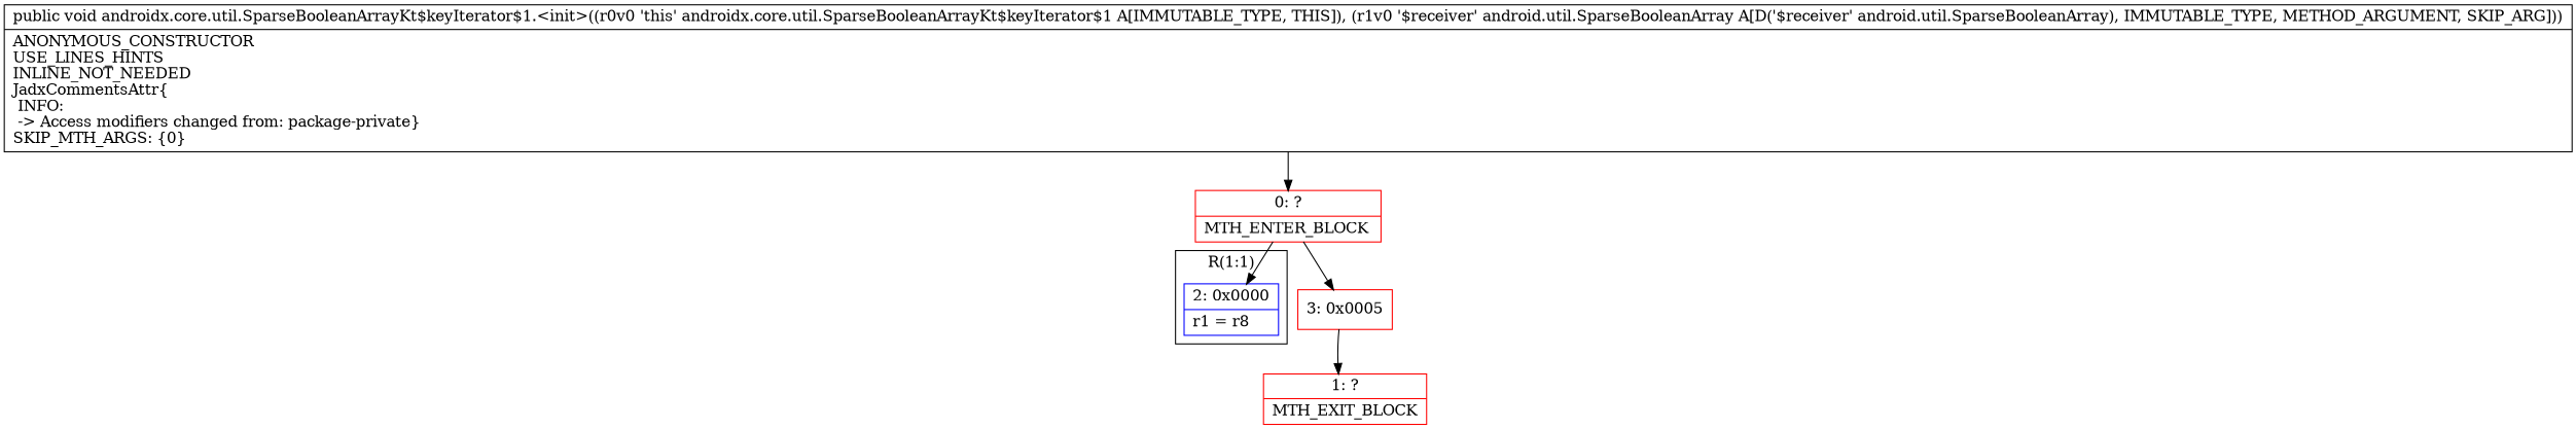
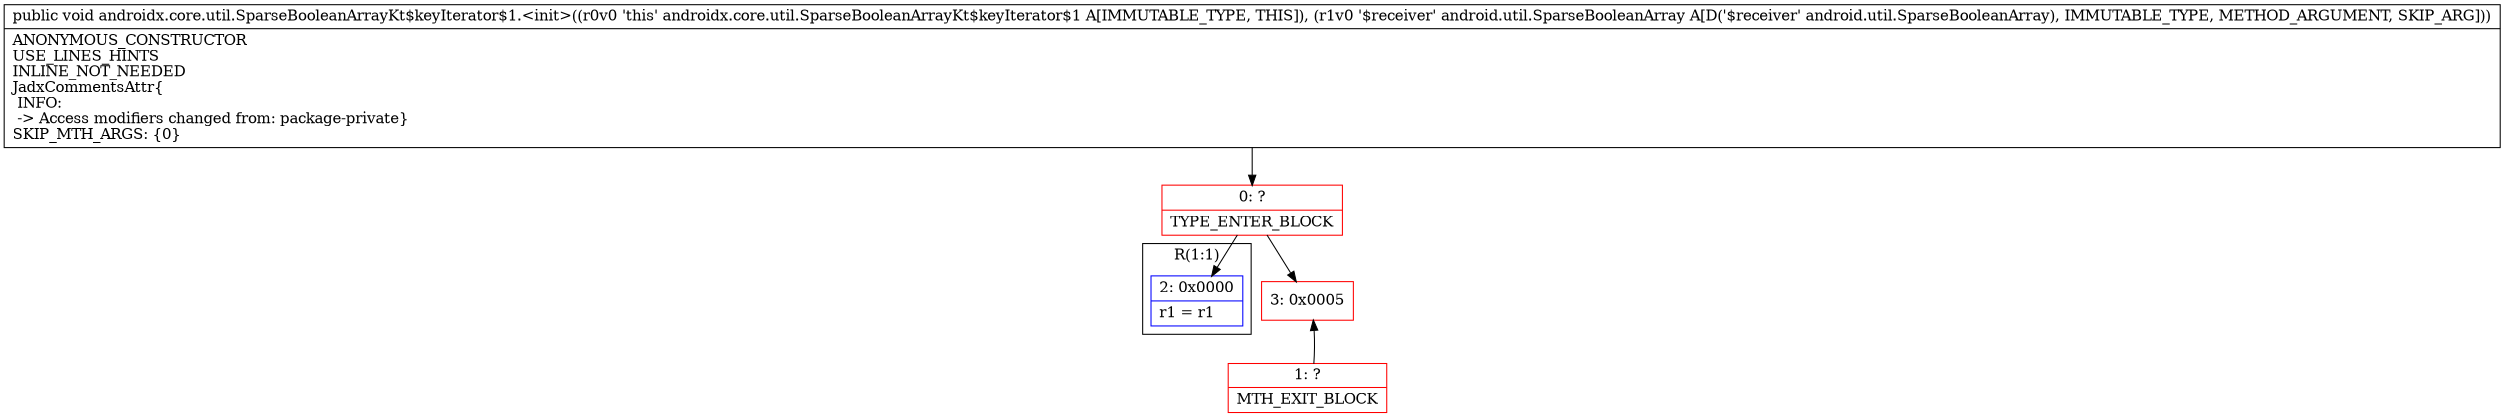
  digraph {
    node [color=red shape=record]
-   n1 [color=blue label="{2\:\ 0x0000|r1 = r8\l}"]
+   n1 [color=blue label="{2\:\ 0x0000|r1 = r1\l}"]
    n2 [label="{3\:\ 0x0005}"]
    n3 [label="{1\:\ ?|MTH_EXIT_BLOCK\l}"]
-   n4 [label="{0\:\ ?|MTH_ENTER_BLOCK\l}"]
+   n4 [label="{0\:\ ?|TYPE_ENTER_BLOCK\l}"]
    n5 [label="{public void androidx.core.util.SparseBooleanArrayKt$keyIterator$1.\<init\>((r0v0 'this' androidx.core.util.SparseBooleanArrayKt$keyIterator$1 A[IMMUTABLE_TYPE, THIS]), (r1v0 '$receiver' android.util.SparseBooleanArray A[D('$receiver' android.util.SparseBooleanArray), IMMUTABLE_TYPE, METHOD_ARGUMENT, SKIP_ARG]))  | ANONYMOUS_CONSTRUCTOR\lUSE_LINES_HINTS\lINLINE_NOT_NEEDED\lJadxCommentsAttr\{\l INFO: \l \-\> Access modifiers changed from: package\-private\}\lSKIP_MTH_ARGS: \{0\}\l}" color=""]
    subgraph cluster_1 {
      label="R(1:1)"
      n1
    }
-   n2 -> n3
+   n3 -> n2
    n4 -> n1
    n4 -> n2
    n5 -> n4
  }
